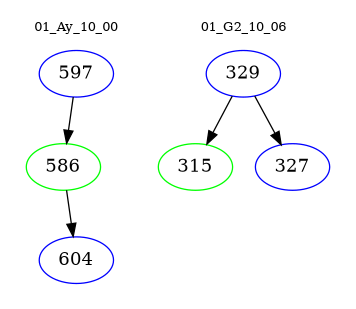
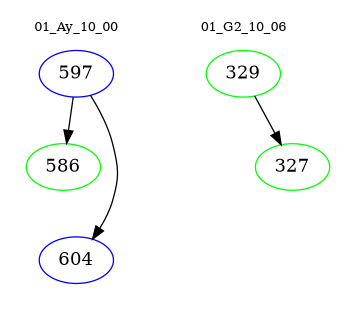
  digraph {
    node [color=blue]
    edge [color=black]
    n1 [label=597]
    n2 [color=green label=586]
    n3 [label=604]
-   n4 [label=329]
-   n5 [color=green label=315]
-   n6 [label=327]
+   n4 [color=green label=329]
+   n6 [color=green label=327]
    subgraph cluster_1 {
      color=white
      fontsize=10
      label="01_Ay_10_00"
      n1
      n2
      n3
    }
    subgraph cluster_2 {
      color=white
      fontsize=10
      label="01_G2_10_06"
      n4
-     n5
      n6
    }
    n1 -> n2
-   n2 -> n3
-   n4 -> n5
+   n1 -> n3
    n4 -> n6
  }
